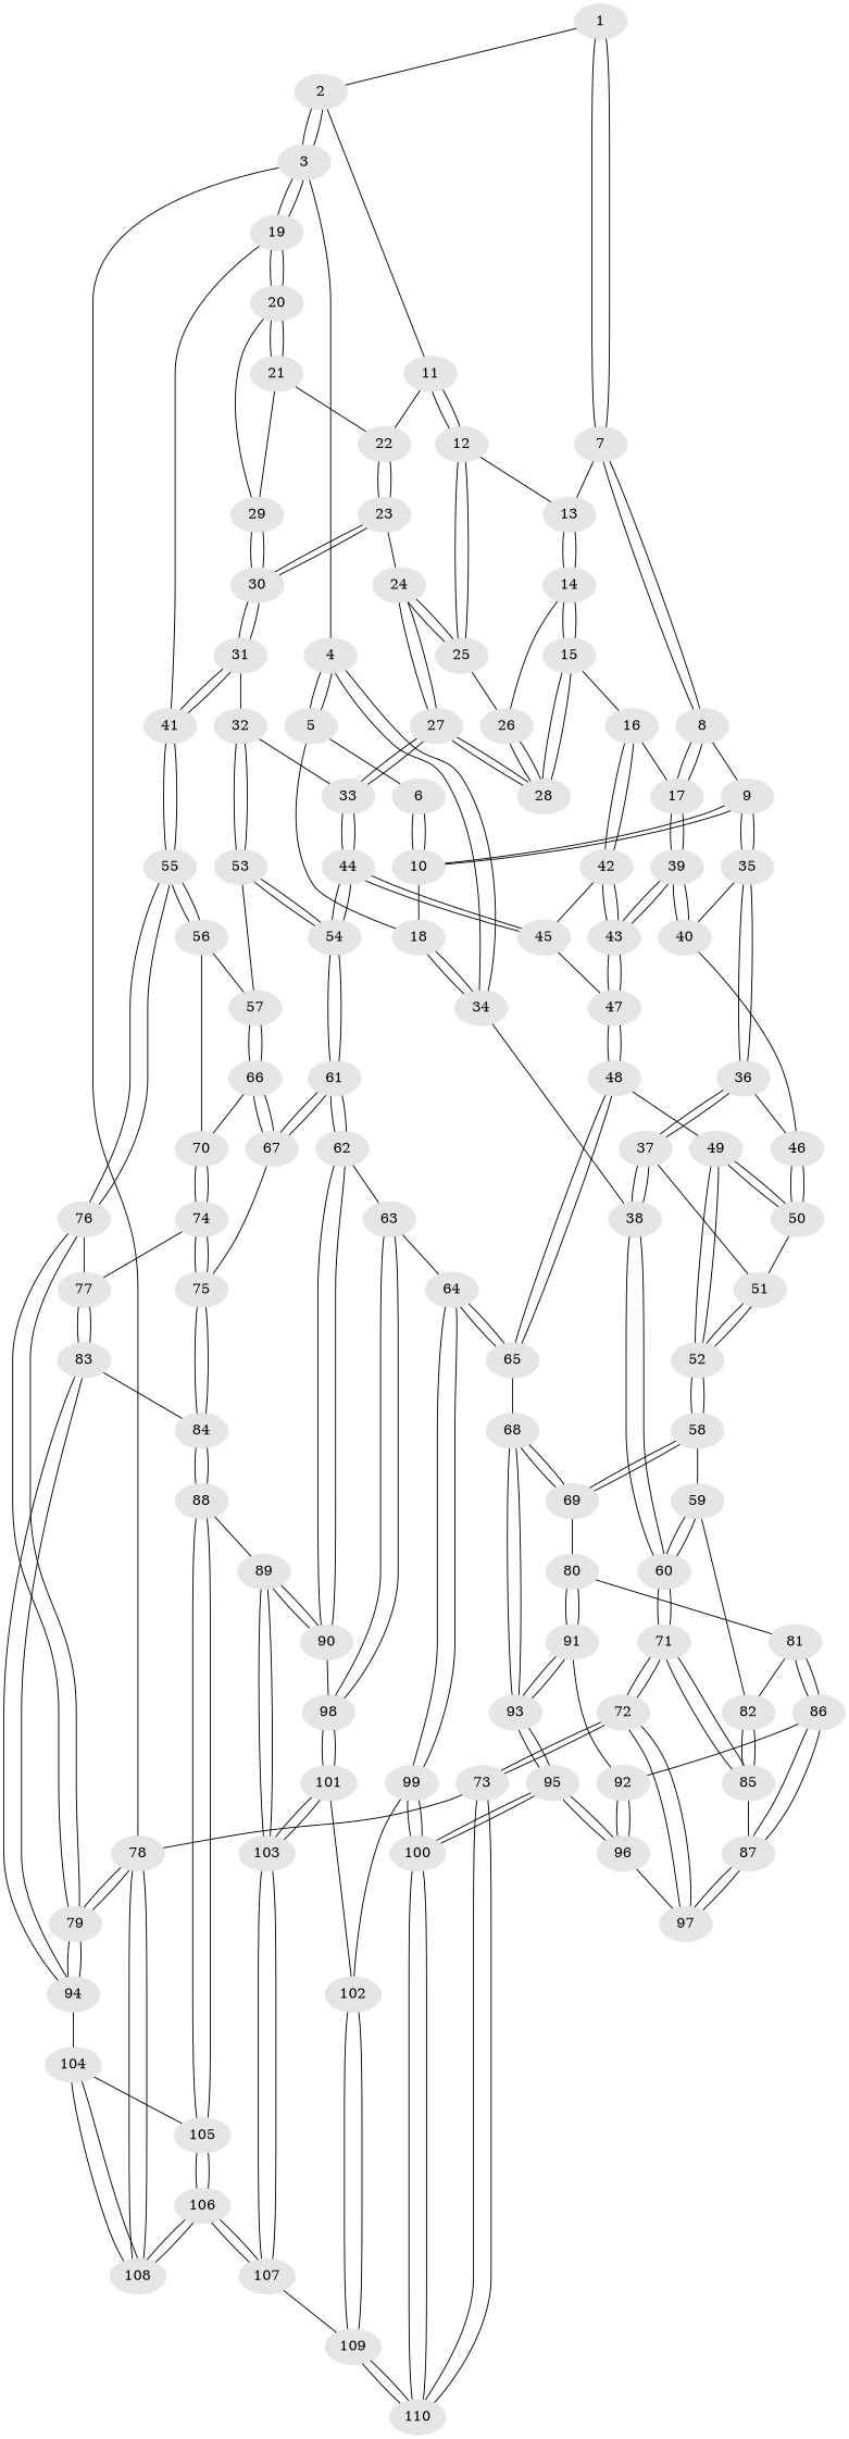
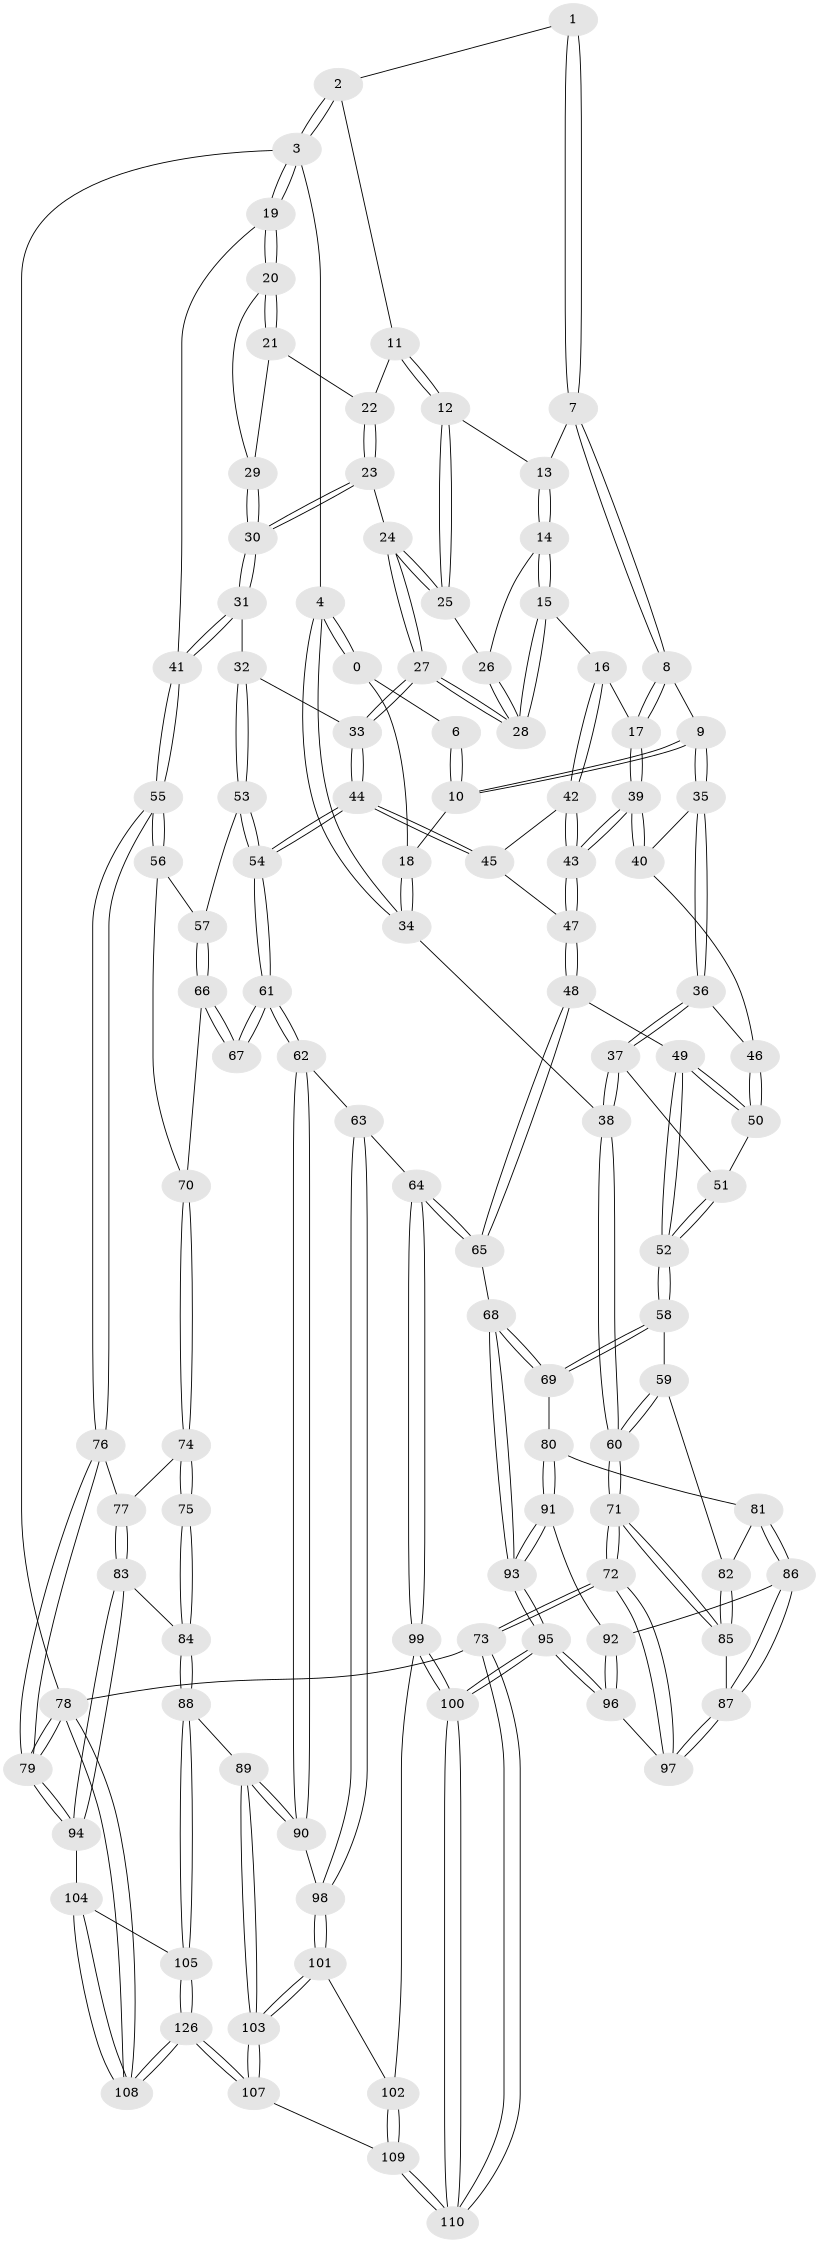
  graph {
    node [color=gray90 style=filled]
    1
    2
    7
    3
    11
    8
    13
    4
    19
    78
    12
    22
-   5
+   5 [label=0]
    34
    20
    41
    79
    108
    6
    18
    38
    73
    110
    10
    9
    17
    14
    35
    39
    36
    40
    25
    23
    26
    15
    16
    28
    42
    43
    45
    21
    29
    55
    30
    24
    27
    31
    33
    44
    32
    53
    54
    57
    60
    37
    46
    51
    50
    52
    71
    47
    56
    76
    48
    61
    49
    65
    68
    58
    59
    69
    66
    62
    67
    70
    77
    74
    82
    80
    85
    72
    63
    90
    75
    64
    98
    99
    101
    100
    102
    93
    84
    95
    81
    91
    97
    87
    83
    88
    94
    104
    86
    92
    89
    105
    96
    103
-   106
+   106 [label=126]
    107
    109
    1 -- 2
    1 -- 7
    1 -- 7
    2 -- 3
    2 -- 3
    2 -- 11
    7 -- 8
    7 -- 8
    7 -- 13
    3 -- 4
    3 -- 19
    3 -- 19
    3 -- 78
    11 -- 12
    11 -- 12
    11 -- 22
    8 -- 9
    8 -- 17
    8 -- 17
    13 -- 14
    13 -- 14
    4 -- 5
    4 -- 5
    4 -- 34
    4 -- 34
    19 -- 20
    19 -- 20
    19 -- 41
    78 -- 79
    78 -- 79
    78 -- 108
    78 -- 108
    12 -- 13
    12 -- 25
    12 -- 25
    22 -- 23
    22 -- 23
    5 -- 6
    5 -- 18
    34 -- 38
    20 -- 21
    20 -- 21
    20 -- 29
    41 -- 55
    41 -- 55
    79 -- 94
    79 -- 94
    6 -- 10
    6 -- 10
    18 -- 34
    18 -- 34
    38 -- 60
    38 -- 60
    73 -- 78
    73 -- 110
    73 -- 110
    10 -- 18
    9 -- 10
    9 -- 10
    9 -- 35
    9 -- 35
    17 -- 39
    17 -- 39
    14 -- 26
    14 -- 15
    14 -- 15
    35 -- 36
    35 -- 36
    35 -- 40
    39 -- 40
    39 -- 40
    39 -- 43
    39 -- 43
    36 -- 37
    36 -- 37
    36 -- 46
    40 -- 46
    25 -- 26
    23 -- 30
    23 -- 30
    23 -- 24
    26 -- 28
    26 -- 28
    15 -- 16
    15 -- 28
    15 -- 28
    16 -- 17
    16 -- 42
    16 -- 42
    42 -- 43
    42 -- 43
    42 -- 45
    43 -- 47
    43 -- 47
    45 -- 47
    21 -- 22
    21 -- 29
    29 -- 30
    29 -- 30
    55 -- 56
    55 -- 56
    55 -- 76
    55 -- 76
    30 -- 31
    30 -- 31
    24 -- 25
    24 -- 25
    24 -- 27
    24 -- 27
    27 -- 28
    27 -- 28
    27 -- 33
    27 -- 33
    31 -- 41
    31 -- 41
    31 -- 32
    33 -- 44
    33 -- 44
    44 -- 45
    44 -- 45
    44 -- 54
    44 -- 54
    32 -- 33
    32 -- 53
    32 -- 53
    53 -- 54
    53 -- 54
    53 -- 57
    54 -- 61
    54 -- 61
    57 -- 66
    57 -- 66
    60 -- 71
    60 -- 71
    37 -- 38
    37 -- 38
    37 -- 51
    46 -- 50
    46 -- 50
    51 -- 52
    51 -- 52
    50 -- 51
    52 -- 58
    52 -- 58
    71 -- 85
    71 -- 85
    71 -- 72
    71 -- 72
    47 -- 48
    47 -- 48
    56 -- 57
    56 -- 70
    76 -- 79
    76 -- 79
    76 -- 77
    48 -- 49
    48 -- 65
    48 -- 65
    61 -- 62
    61 -- 62
    61 -- 67
    61 -- 67
    49 -- 50
    49 -- 50
    49 -- 52
    49 -- 52
    65 -- 68
    68 -- 69
    68 -- 69
    68 -- 93
    68 -- 93
    58 -- 59
    58 -- 69
    58 -- 69
    59 -- 60
    59 -- 60
    59 -- 82
    69 -- 80
    66 -- 67
    66 -- 67
    66 -- 70
    62 -- 63
    62 -- 90
    62 -- 90
-   67 -- 75
    70 -- 74
    70 -- 74
    77 -- 83
    77 -- 83
    74 -- 77
    74 -- 75
    74 -- 75
    82 -- 85
    82 -- 85
    80 -- 81
    80 -- 91
    80 -- 91
    85 -- 87
    72 -- 73
    72 -- 73
    72 -- 97
    72 -- 97
    63 -- 64
    63 -- 98
    63 -- 98
    90 -- 98
    75 -- 84
    75 -- 84
    64 -- 65
    64 -- 65
    64 -- 99
    64 -- 99
    98 -- 101
    98 -- 101
    99 -- 100
    99 -- 100
    99 -- 102
    101 -- 102
    101 -- 103
    101 -- 103
    100 -- 110
    100 -- 110
    102 -- 109
    102 -- 109
    93 -- 95
    93 -- 95
    84 -- 88
    84 -- 88
    95 -- 100
    95 -- 100
    95 -- 96
    95 -- 96
    81 -- 82
    81 -- 86
    81 -- 86
    91 -- 93
    91 -- 93
    91 -- 92
    87 -- 97
    87 -- 97
    83 -- 84
    83 -- 94
    83 -- 94
    88 -- 89
    88 -- 105
    88 -- 105
    94 -- 104
    104 -- 108
    104 -- 108
    104 -- 105
    86 -- 87
    86 -- 87
    86 -- 92
    92 -- 96
    92 -- 96
    89 -- 90
    89 -- 90
    89 -- 103
    89 -- 103
    105 -- 106
    105 -- 106
    96 -- 97
    103 -- 107
    103 -- 107
    106 -- 108
    106 -- 108
    106 -- 107
    106 -- 107
    107 -- 109
    109 -- 110
    109 -- 110
  }
